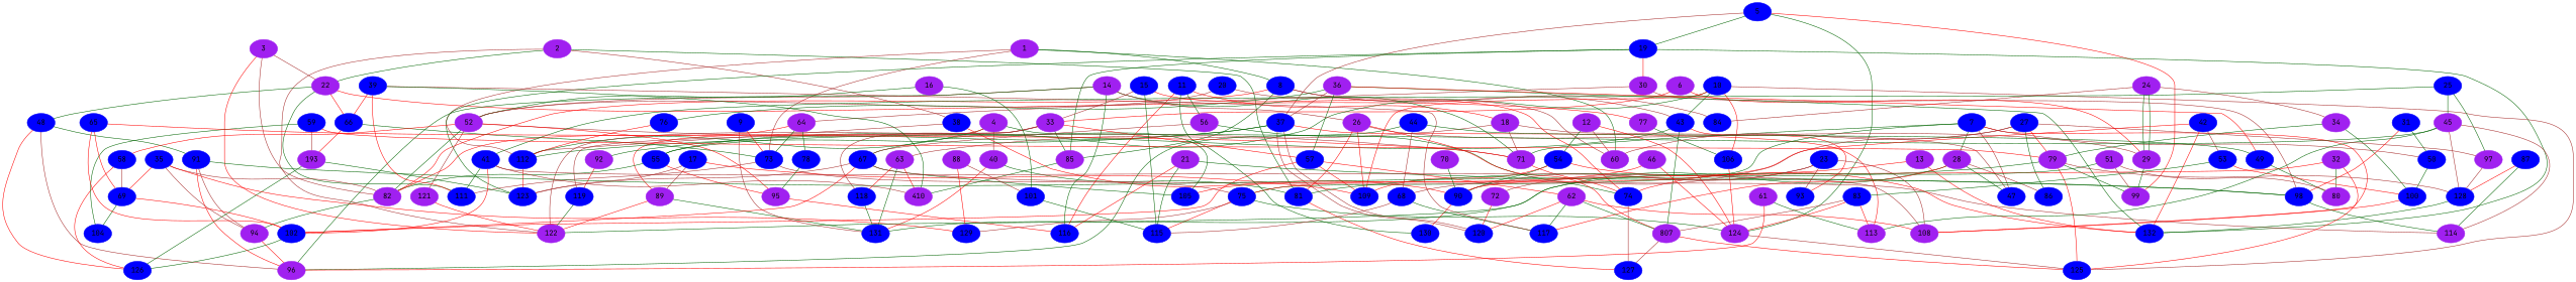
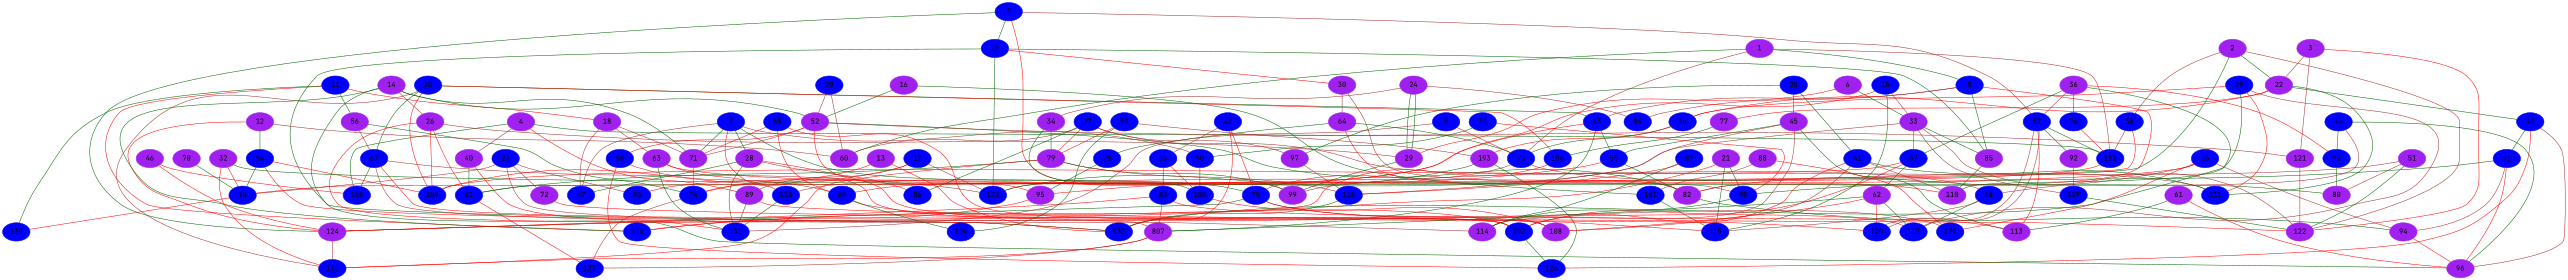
  graph {
    fontname="JetBrains Mono"
    node [color=blue fontname="JetBrains Mono" style=filled]
    edge [color=darkgreen fontname="JetBrains Mono"]
    1 [color=purple]
    8
    60 [color=purple]
    73
    112
    82 [color=purple]
    43
    84
    85 [color=purple]
    75
    111
    108 [color=purple]
    123
    2 [color=purple]
    22 [color=purple]
    38
    81
    122 [color=purple]
    48
    66
    77 [color=purple]
    90
    127
    3 [color=purple]
    94 [color=purple]
    4 [color=purple]
    40 [color=purple]
    89 [color=purple]
    105
    131
    5
    19
    37
    99 [color=purple]
    124 [color=purple]
    132
    30 [color=purple]
    92 [color=purple]
    113 [color=purple]
    120
    125
    6 [color=purple]
    29 [color=purple]
    33 [color=purple]
    57
    118
    119
    7
    28 [color=purple]
    47
    50
    71 [color=purple]
    86
    117
    100
    74
    115
    129
    93
    n60 [color=purple label=807]
    55
-   110 [color=purple label=410]
+   110 [color=purple]
    9
    10
    67
    106
    109
    102
    114 [color=purple]
    18 [color=purple]
    11
    56 [color=purple]
    116
    130
    63 [color=purple]
    12 [color=purple]
    54
    13 [color=purple]
    14 [color=purple]
    26 [color=purple]
    52 [color=purple]
    96 [color=purple]
    58
    95 [color=purple]
    121 [color=purple]
    15
    16 [color=purple]
    101
    17
    98
    64 [color=purple]
    20
    21 [color=purple]
    91
    126
    n96 [color=purple label=193]
    23
    72 [color=purple]
    24 [color=purple]
    34 [color=purple]
    79 [color=purple]
    25
    41
    45 [color=purple]
    97 [color=purple]
    128
    27
    68
    78
    31
    32 [color=purple]
    80 [color=purple]
    62 [color=purple]
    35
    69
    104
    36 [color=purple]
    49
    76
    39
    42
    53
    83
    44
    46 [color=purple]
    51 [color=purple]
    59
    61 [color=purple]
    65
    70 [color=purple]
    87
    88 [color=purple]
    1 -- 8
    1 -- 60
    1 -- 73 [color=brown]
    1 -- 112 [color=brown]
    8 -- 82 [color=red]
    8 -- 43 [color=brown]
    8 -- 84 [color=brown]
    8 -- 85
    73 -- 75 [color=brown]
    73 -- 111 [color=brown]
    112 -- 123 [color=red]
    82 -- 94
    43 -- 93 [color=red]
    43 -- n60
    43 -- 55
    85 -- 110
    75 -- 124
    75 -- 115 [color=red]
    75 -- 129 [color=brown]
    2 -- 22
    2 -- 38 [color=brown]
    2 -- 81
    2 -- 122 [color=brown]
    22 -- 111
    22 -- 48
    22 -- 66 [color=red]
    22 -- 77 [color=red]
    38 -- 112 [color=brown]
    38 -- 90 [color=red]
    81 -- 127 [color=red]
    48 -- 96 [color=brown]
    48 -- 91
    48 -- 126 [color=red]
    66 -- 73
    66 -- n96 [color=red]
    77 -- 106
    90 -- 130 [color=red]
-   3 -- 82 [color=brown]
+   3 -- 121 [color=brown]
    3 -- 22 [color=brown]
    3 -- 122 [color=red]
    94 -- 96 [color=red]
    4 -- 112
    4 -- 40 [color=brown]
    4 -- 89 [color=red]
    4 -- 105
    40 -- 81
    40 -- 131 [color=red]
    89 -- 122 [color=red]
    89 -- 131
    5 -- 19
    5 -- 37 [color=brown]
    5 -- 99 [color=red]
    5 -- 124
    19 -- 85
    19 -- 123
    19 -- 132
    19 -- 30 [color=red]
    37 -- 112
    37 -- 92
    37 -- 113 [color=red]
    37 -- 120 [color=brown]
    37 -- 120 [color=brown]
    124 -- 125 [color=brown]
    30 -- 98 [color=brown]
    30 -- 64 [color=brown]
    92 -- 119 [color=red]
    6 -- 29 [color=red]
-   6 -- 33 [color=red]
+   6 -- 33
    29 -- 99
    33 -- 85
    33 -- 122 [color=brown]
    33 -- 57 [color=red]
    33 -- 118 [color=brown]
    33 -- 119 [color=brown]
    57 -- 109 [color=red]
    57 -- 102 [color=red]
    57 -- 62 [color=red]
    118 -- 131
    119 -- 122
    7 -- 75
    7 -- 108 [color=red]
    7 -- 28
    7 -- 47 [color=brown]
    7 -- 50 [color=brown]
    7 -- 71
    28 -- 131
    28 -- 47
    28 -- 86 [color=brown]
    28 -- 117 [color=red]
    50 -- 100
    71 -- 74 [color=red]
    100 -- 108 [color=red]
    74 -- 127 [color=brown]
    n60 -- 127 [color=brown]
    n60 -- 125 [color=red]
    55 -- 82
    55 -- 95 [color=red]
    9 -- 73 [color=red]
    9 -- 131 [color=brown]
    10 -- 43
    10 -- 125 [color=brown]
    10 -- 67
    10 -- 106 [color=red]
    10 -- 109 [color=red]
    67 -- 123 [color=brown]
    67 -- 105
    67 -- 102 [color=red]
    67 -- 114 [color=brown]
    106 -- 124 [color=red]
    102 -- 126
    18 -- 47 [color=brown]
    18 -- 71 [color=brown]
    18 -- 63 [color=brown]
    11 -- 18 [color=red]
    11 -- 56
    11 -- 116 [color=red]
    11 -- 130
    56 -- 74
    56 -- 67 [color=brown]
    63 -- 131
    63 -- 118 [color=red]
    63 -- 110 [color=red]
    12 -- 60 [color=brown]
    12 -- 124 [color=red]
    12 -- 54
    54 -- 90
    54 -- 132 [color=red]
    54 -- 109 [color=red]
    13 -- 132 [color=red]
    13 -- 74 [color=red]
    14 -- 71
    14 -- 116
    14 -- 26 [color=brown]
-   14 -- 52 [color=brown]
+   14 -- 52
    14 -- 96
    26 -- 81 [color=red]
    26 -- 29 [color=brown]
    26 -- n60 [color=red]
    26 -- 109 [color=red]
    52 -- 82
    52 -- 71 [color=brown]
    52 -- 58 [color=red]
    52 -- 95 [color=red]
    52 -- 121 [color=brown]
    58 -- 126 [color=red]
    58 -- 69 [color=brown]
    95 -- 116 [color=red]
    121 -- 122 [color=red]
    15 -- 33 [color=brown]
    15 -- 74 [color=red]
    15 -- 115
    16 -- 52
    16 -- 101
    101 -- 115
    17 -- 123 [color=brown]
    17 -- 89 [color=brown]
    17 -- 109 [color=red]
    98 -- 114
    64 -- 73
    64 -- 82 [color=red]
    64 -- 78
    20 -- 60 [color=brown]
    20 -- 52 [color=brown]
    21 -- 115
    21 -- 116 [color=red]
    21 -- 98
    91 -- 94 [color=brown]
    91 -- 96 [color=red]
    91 -- 98
    n96 -- 123
    n96 -- 126
    23 -- 108 [color=brown]
    23 -- 90 [color=brown]
    23 -- 93 [color=brown]
    23 -- 72 [color=brown]
    72 -- 120 [color=red]
    24 -- 84 [color=brown]
    24 -- 29
    24 -- 29
    24 -- 34 [color=brown]
    34 -- 100
    34 -- 79
    79 -- 81
    79 -- 99
    79 -- 125 [color=red]
    79 -- 128 [color=brown]
    25 -- 41
    25 -- 45
    25 -- 97
    41 -- 111
    41 -- 108 [color=brown]
    41 -- 110 [color=brown]
    41 -- 102 [color=red]
    45 -- 113
    45 -- 55
    45 -- 114 [color=brown]
    45 -- 128 [color=brown]
    97 -- 128 [color=brown]
    128 -- 132
    27 -- 60 [color=brown]
    27 -- 86
    27 -- 79 [color=red]
    27 -- 97 [color=brown]
    27 -- 68 [color=brown]
    68 -- 117
    68 -- 115 [color=brown]
    78 -- 95
    31 -- 50
    31 -- 98 [color=red]
    32 -- 90 [color=red]
    32 -- 125 [color=red]
    32 -- 80
    62 -- 108 [color=red]
    62 -- 120 [color=red]
    62 -- 117
    62 -- n60
    35 -- 82 [color=brown]
    35 -- 94 [color=brown]
    35 -- 129 [color=red]
    35 -- 69 [color=red]
    69 -- 102 [color=red]
    69 -- 104
    36 -- 37 [color=brown]
    36 -- 132
    36 -- 57
    36 -- 49 [color=red]
    36 -- 76
    49 -- 80
    76 -- 112 [color=red]
    39 -- 111 [color=red]
    39 -- 66 [color=red]
    39 -- 117 [color=brown]
    39 -- 110
    42 -- 75 [color=red]
    42 -- 132 [color=red]
    42 -- 53 [color=brown]
    53 -- 100 [color=red]
    53 -- 83
    83 -- 124 [color=red]
    83 -- 113 [color=red]
    83 -- n60 [color=brown]
    44 -- 96
    44 -- 68 [color=brown]
    44 -- 49
    46 -- 105 [color=red]
    46 -- 124 [color=red]
    51 -- 122
    51 -- 99 [color=brown]
    51 -- 80 [color=brown]
    59 -- n96 [color=brown]
    59 -- 79 [color=red]
    59 -- 104
    61 -- 113
    61 -- 96 [color=red]
    65 -- 71 [color=red]
    65 -- 102 [color=red]
    65 -- 69 [color=red]
    70 -- 90
    87 -- 114
    87 -- 128 [color=red]
    88 -- 129 [color=red]
    88 -- 101 [color=brown]
  }
